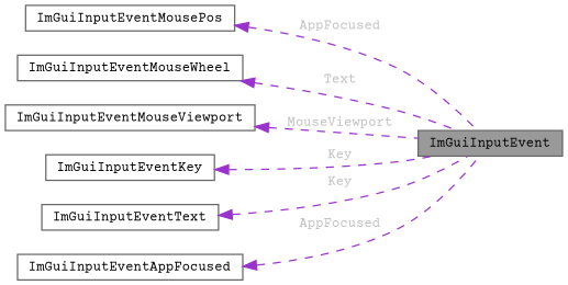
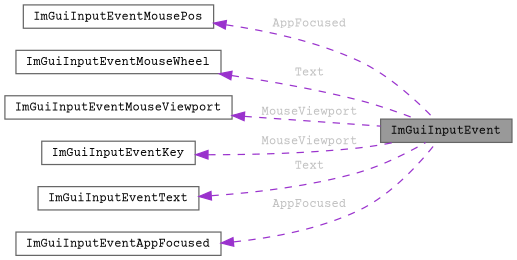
  digraph {
    fontname="Courier Prime"
    rankdir=LR
    node [color=gray40 fillcolor=white fontname="Courier Prime" fontsize=10 shape=box style=filled]
    edge [color=darkorchid3 dir=back fontcolor=grey fontname="Courier Prime" fontsize=10 labelfontname=Helvetica labelfontsize=10 style=dashed]
    n1 [fillcolor=grey60 fontcolor=black height=0.2 label=ImGuiInputEvent width=0.4]
    n2 [height=0.2 label=ImGuiInputEventMousePos width=0.4]
    n3 [height=0.2 label=ImGuiInputEventMouseWheel width=0.4]
    n4 [height=0.2 label=ImGuiInputEventMouseViewport width=0.4]
    n5 [height=0.2 label=ImGuiInputEventKey width=0.4]
    n6 [height=0.2 label=ImGuiInputEventText width=0.4]
    n7 [height=0.2 label=ImGuiInputEventAppFocused width=0.4]
    n2 -> n1 [label=" AppFocused"]
    n3 -> n1 [label=" Text"]
    n4 -> n1 [label=" MouseViewport"]
-   n5 -> n1 [label=" Key"]
-   n6 -> n1 [label=" Key"]
+   n5 -> n1 [label=" MouseViewport"]
+   n6 -> n1 [label=" Text"]
    n7 -> n1 [label=" AppFocused"]
  }
